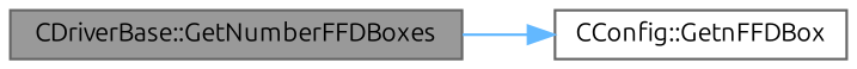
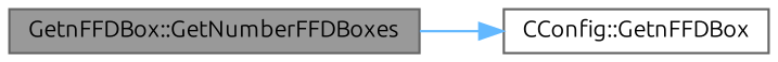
  digraph {
    rankdir=LR
    fontname=Ubuntu
    node [fontname=Ubuntu fontsize=10 shape=box style=filled]
-   n1 [color=gray40 fillcolor=grey60 fontcolor=black height=0.2 label="CDriverBase::GetNumberFFDBoxes" width=0.4]
+   n1 [color=gray40 fillcolor=grey60 fontcolor=black height=0.2 label="GetnFFDBox::GetNumberFFDBoxes" width=0.4]
    n2 [color=grey40 fillcolor=white height=0.2 label="CConfig::GetnFFDBox" width=0.4]
    n1 -> n2 [color=steelblue1 fontname=Ubuntu fontsize=10 labelfontname=Helvetica labelfontsize=10 style=solid]
  }
